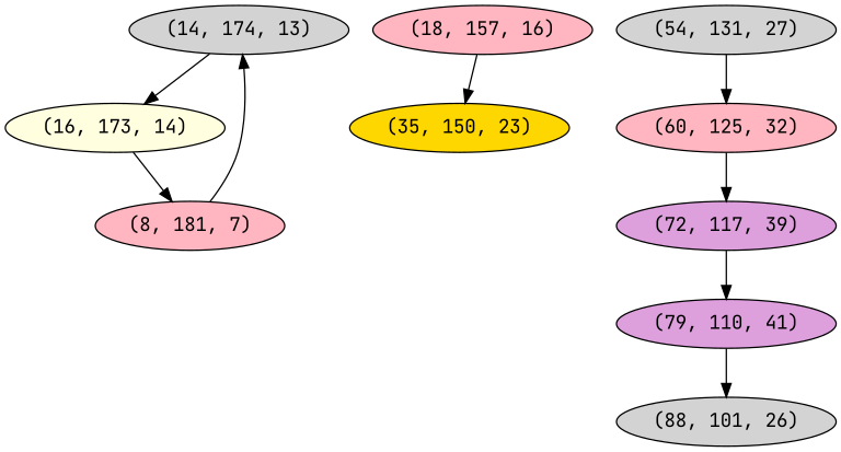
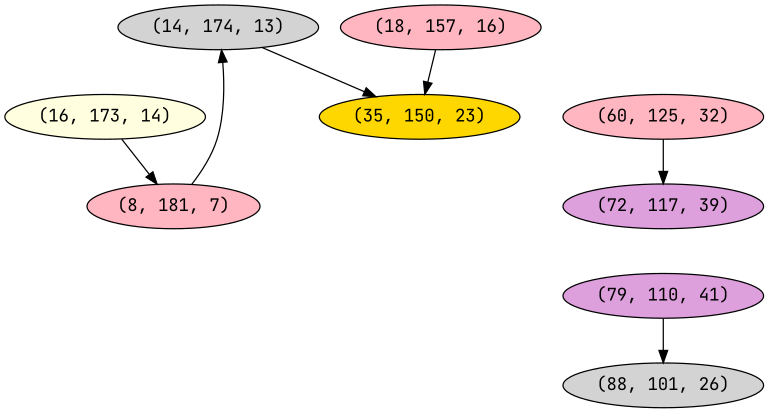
  digraph {
    fontname="JetBrains Mono"
    node [fillcolor=lightgrey fontname="JetBrains Mono" style=filled]
    edge [fontname="JetBrains Mono"]
    "(14, 174, 13)"
    "(8, 181, 7)" [fillcolor=lightpink]
    "(16, 173, 14)" [fillcolor=lightyellow]
    "(35, 150, 23)" [fillcolor=gold]
    "(18, 157, 16)" [fillcolor=lightpink]
-   "(54, 131, 27)"
    "(60, 125, 32)" [fillcolor=lightpink]
    "(72, 117, 39)" [fillcolor=plum]
    "(79, 110, 41)" [fillcolor=plum]
    n10 [label="(88, 101, 26)"]
-   "(14, 174, 13)" -> "(16, 173, 14)"
+   "(14, 174, 13)" -> "(35, 150, 23)"
    "(8, 181, 7)" -> "(14, 174, 13)"
    "(16, 173, 14)" -> "(8, 181, 7)"
    "(18, 157, 16)" -> "(35, 150, 23)"
-   "(54, 131, 27)" -> "(60, 125, 32)"
    "(60, 125, 32)" -> "(72, 117, 39)"
-   "(72, 117, 39)" -> "(79, 110, 41)"
    "(79, 110, 41)" -> n10
  }
